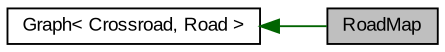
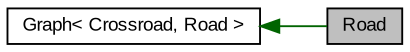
  digraph {
    rankdir=LR
    fontname="Liberation Sans"
    node [color=black fontname="Liberation Sans" fontsize=10 shape=record style=filled]
-   n1 [fillcolor=grey75 fontcolor=black height=0.2 label=RoadMap width=0.4]
+   n1 [fillcolor=grey75 fontcolor=black height=0.2 label=Road width=0.4]
    n2 [fillcolor=white height=0.2 label="Graph\< Crossroad, Road \>" width=0.4]
    n2 -> n1 [color=darkgreen dir=back fontname="Liberation Sans" fontsize=10 labelfontname=Helvetica labelfontsize=10 style=solid]
  }
